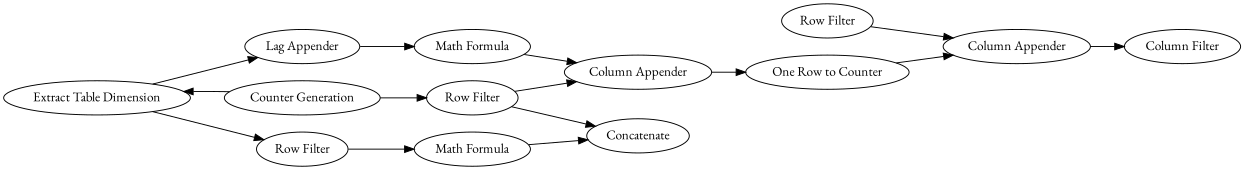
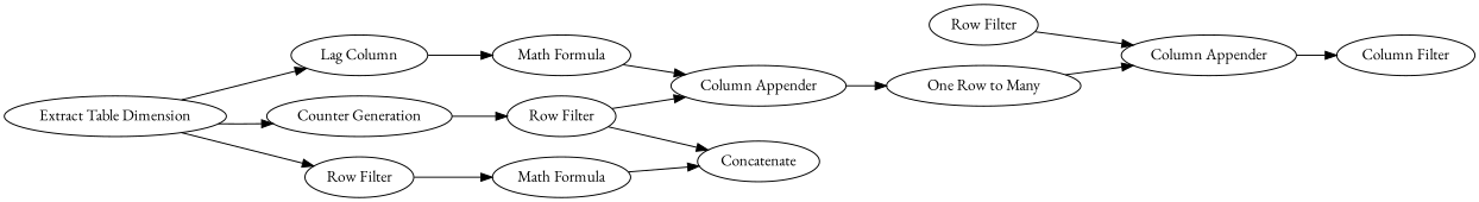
  digraph {
    fontname="EB Garamond"
    rankdir=LR
    node [fontname="EB Garamond"]
    edge [fontname="EB Garamond"]
    n1 [label=Concatenate]
-   n2 [label="Lag Appender"]
+   n2 [label="Lag Column"]
    n3 [label="Math Formula"]
    n4 [label="Column Appender"]
    n5 [label="Row Filter"]
    n6 [label="Column Appender"]
    n7 [label="Column Filter"]
    n8 [label="Counter Generation"]
    n9 [label="Extract Table Dimension"]
    n10 [label="Row Filter"]
    n11 [label="Row Filter"]
    n12 [label="Math Formula"]
-   n13 [label="One Row to Counter"]
+   n13 [label="One Row to Many"]
    n2 -> n3
    n3 -> n4
    n4 -> n13
    n5 -> n6
    n6 -> n7
-   n8 -> n9
+   n9 -> n8
    n8 -> n10
    n9 -> n2
    n9 -> n11
    n10 -> n1
    n10 -> n4
    n11 -> n12
    n12 -> n1
    n13 -> n6
  }
